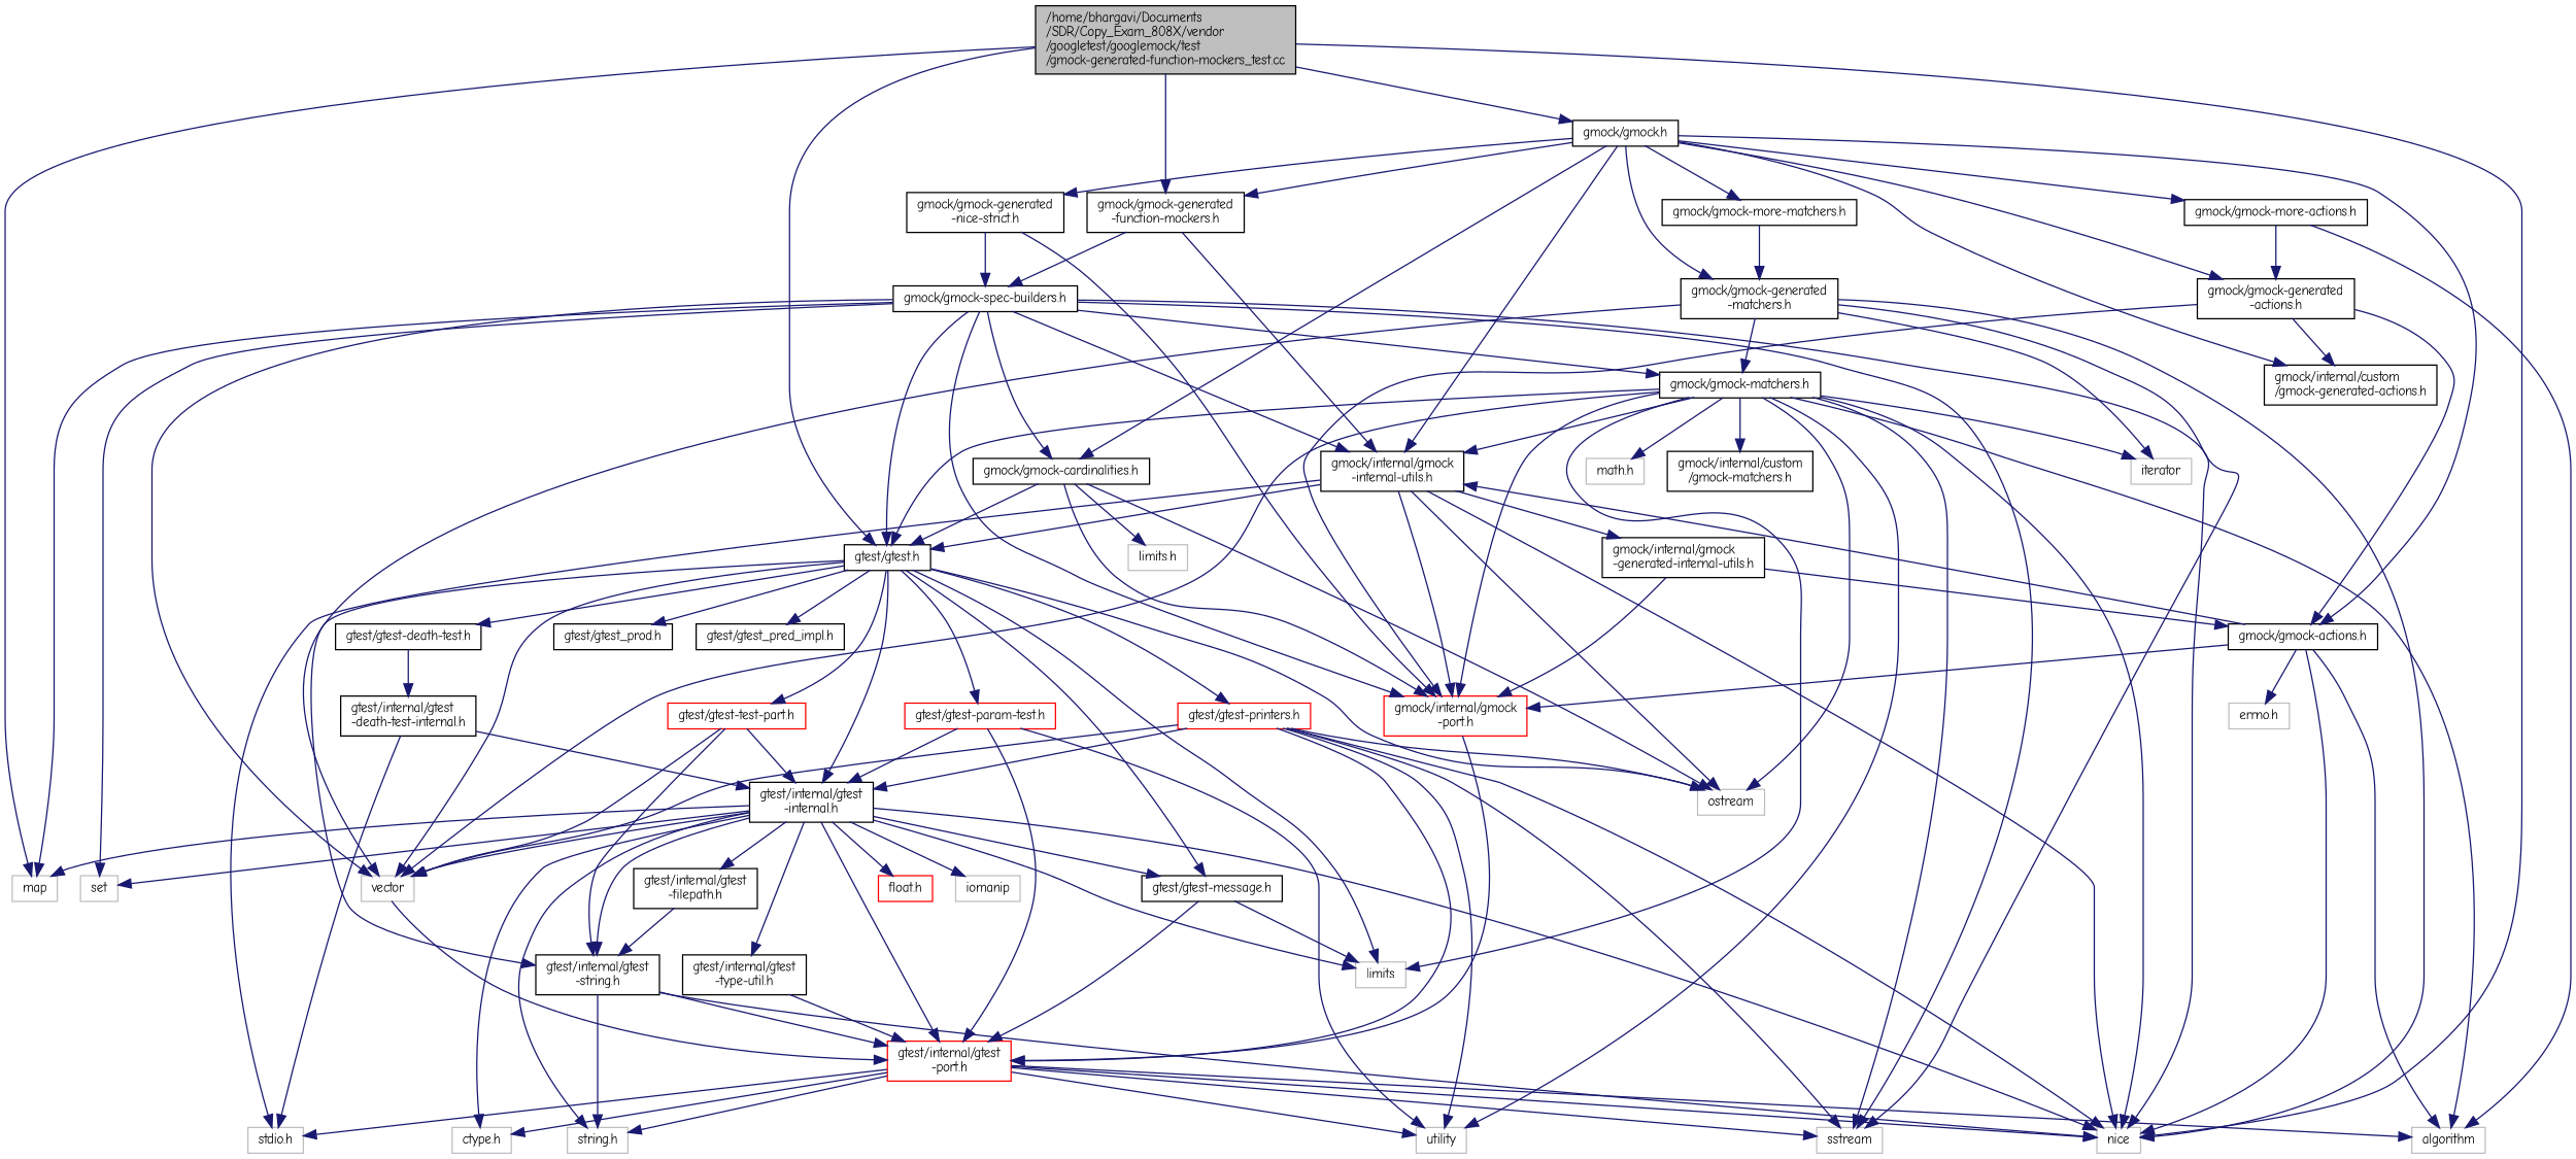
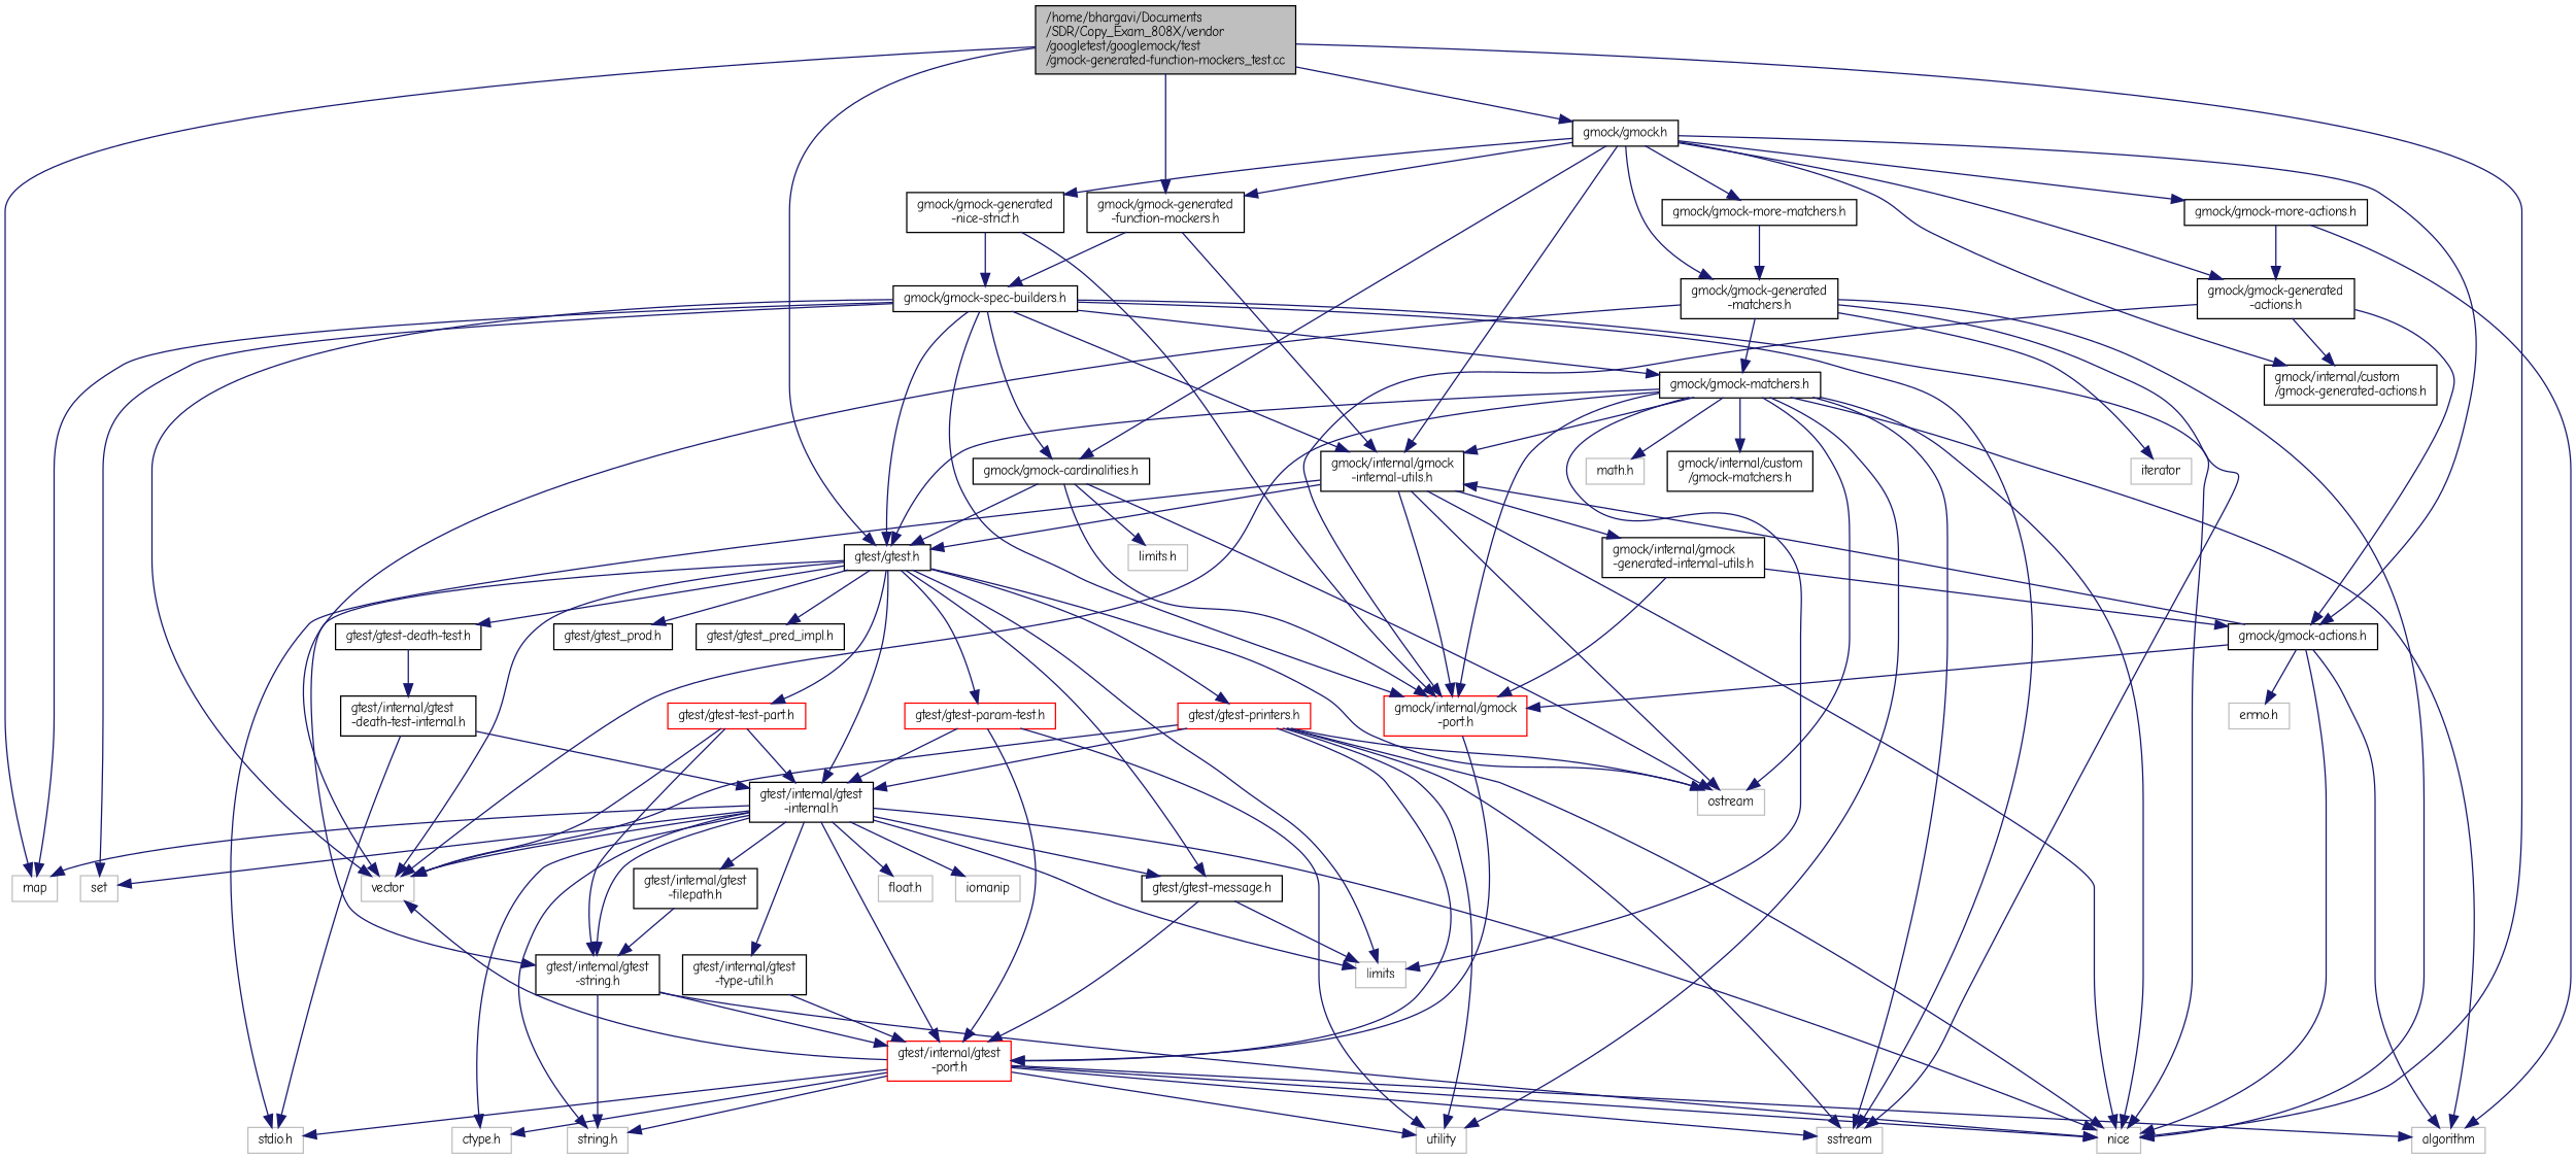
  digraph {
    fontname="Comic Neue"
    node [color=black fillcolor=white fontname="Comic Neue" fontsize=10 shape=record style=filled]
    edge [color=midnightblue fontname="Comic Neue" fontsize=10 labelfontname=Helvetica labelfontsize=10 style=solid]
    n1 [fillcolor=grey75 fontcolor=black height=0.2 label="/home/bhargavi/Documents\l/SDR/Copy_Exam_808X/vendor\l/googletest/googlemock/test\l/gmock-generated-function-mockers_test.cc" width=0.4]
    n2 [height=0.2 label="gmock/gmock-generated\l-function-mockers.h" width=0.4]
    n3 [color=grey75 height=0.2 label=map width=0.4]
    n4 [color=grey75 height=0.2 label=nice width=0.4]
    n5 [height=0.2 label="gtest/gtest.h" width=0.4]
    n6 [height=0.2 label="gmock/gmock.h" width=0.4]
    n7 [height=0.2 label="gmock/gmock-spec-builders.h" width=0.4]
    n8 [height=0.2 label="gmock/internal/gmock\l-internal-utils.h" width=0.4]
    n9 [color=grey75 height=0.2 label=vector width=0.4]
    n10 [color=grey75 height=0.2 label=ostream width=0.4]
    n11 [color=grey75 height=0.2 label=limits width=0.4]
    n12 [height=0.2 label="gtest/internal/gtest\l-internal.h" width=0.4]
    n13 [height=0.2 label="gtest/gtest-message.h" width=0.4]
    n14 [height=0.2 label="gtest/internal/gtest\l-string.h" width=0.4]
    n15 [height=0.2 label="gtest/gtest-death-test.h" width=0.4]
    n16 [color=red height=0.2 label="gtest/gtest-param-test.h" width=0.4]
    n17 [color=red height=0.2 label="gtest/gtest-printers.h" width=0.4]
    n18 [height=0.2 label="gtest/gtest_prod.h" width=0.4]
    n19 [color=red height=0.2 label="gtest/gtest-test-part.h" width=0.4]
    n20 [height=0.2 label="gtest/gtest_pred_impl.h" width=0.4]
    n21 [height=0.2 label="gmock/gmock-actions.h" width=0.4]
    n22 [height=0.2 label="gmock/gmock-cardinalities.h" width=0.4]
    n23 [height=0.2 label="gmock/gmock-generated\l-actions.h" width=0.4]
    n24 [height=0.2 label="gmock/gmock-generated\l-nice-strict.h" width=0.4]
    n25 [height=0.2 label="gmock/gmock-generated\l-matchers.h" width=0.4]
    n26 [height=0.2 label="gmock/gmock-more-actions.h" width=0.4]
    n27 [height=0.2 label="gmock/gmock-more-matchers.h" width=0.4]
    n28 [height=0.2 label="gmock/internal/custom\l/gmock-generated-actions.h" width=0.4]
    n29 [color=grey75 height=0.2 label=set width=0.4]
    n30 [color=grey75 height=0.2 label=sstream width=0.4]
    n31 [color=red height=0.2 label="gmock/internal/gmock\l-port.h" width=0.4]
    n32 [height=0.2 label="gmock/gmock-matchers.h" width=0.4]
    n33 [color=grey75 height=0.2 label="stdio.h" width=0.4]
    n34 [height=0.2 label="gmock/internal/gmock\l-generated-internal-utils.h" width=0.4]
    n35 [color=grey75 height=0.2 label="errno.h" width=0.4]
    n36 [color=grey75 height=0.2 label=algorithm width=0.4]
    n37 [color=red height=0.2 label="gtest/internal/gtest\l-port.h" width=0.4]
    n38 [color=grey75 height=0.2 label="limits.h" width=0.4]
    n39 [color=grey75 height=0.2 label=utility width=0.4]
    n40 [color=grey75 height=0.2 label="math.h" width=0.4]
    n41 [color=grey75 height=0.2 label=iterator width=0.4]
    n42 [height=0.2 label="gmock/internal/custom\l/gmock-matchers.h" width=0.4]
    n43 [color=grey75 height=0.2 label="ctype.h" width=0.4]
    n44 [color=grey75 height=0.2 label="string.h" width=0.4]
-   n45 [color=red height=0.2 label="float.h" width=0.4]
+   n45 [color=grey75 height=0.2 label="float.h" width=0.4]
    n46 [color=grey75 height=0.2 label=iomanip width=0.4]
    n47 [height=0.2 label="gtest/internal/gtest\l-filepath.h" width=0.4]
    n48 [height=0.2 label="gtest/internal/gtest\l-type-util.h" width=0.4]
    n49 [height=0.2 label="gtest/internal/gtest\l-death-test-internal.h" width=0.4]
    n1 -> n2
    n1 -> n3
    n1 -> n4
    n1 -> n5
    n1 -> n6
    n2 -> n7
    n2 -> n8
    n5 -> n9
    n5 -> n10
    n5 -> n11
    n5 -> n12
    n5 -> n13
    n5 -> n14
    n5 -> n15
    n5 -> n16
    n5 -> n17
    n5 -> n18
    n5 -> n19
    n5 -> n20
    n6 -> n2
    n6 -> n8
    n6 -> n21
    n6 -> n22
    n6 -> n23
    n6 -> n24
    n6 -> n25
    n6 -> n26
    n6 -> n27
    n6 -> n28
    n7 -> n3
    n7 -> n4
    n7 -> n5
    n7 -> n8
    n7 -> n9
    n7 -> n22
    n7 -> n29
    n7 -> n30
    n7 -> n31
    n7 -> n32
    n8 -> n4
    n8 -> n5
    n8 -> n10
    n8 -> n31
    n8 -> n33
    n8 -> n34
    n12 -> n3
    n12 -> n4
    n12 -> n9
    n12 -> n11
    n12 -> n13
    n12 -> n14
    n12 -> n29
    n12 -> n37
    n12 -> n43
    n12 -> n44
    n12 -> n45
    n12 -> n46
    n12 -> n47
    n12 -> n48
    n13 -> n11
    n13 -> n37
    n14 -> n4
    n14 -> n37
    n14 -> n44
    n15 -> n49
    n16 -> n12
    n16 -> n37
    n16 -> n39
    n17 -> n4
    n17 -> n9
    n17 -> n10
    n17 -> n12
    n17 -> n30
    n17 -> n37
    n17 -> n39
    n19 -> n9
    n19 -> n12
    n19 -> n14
    n21 -> n4
    n21 -> n8
    n21 -> n31
    n21 -> n35
    n21 -> n36
    n22 -> n5
    n22 -> n10
    n22 -> n31
    n22 -> n38
    n23 -> n21
    n23 -> n28
    n23 -> n31
    n24 -> n7
    n24 -> n31
    n25 -> n4
    n25 -> n9
    n25 -> n30
    n25 -> n32
    n25 -> n41
    n26 -> n23
    n26 -> n36
    n27 -> n25
    n31 -> n37
    n32 -> n4
    n32 -> n5
    n32 -> n8
    n32 -> n9
    n32 -> n10
    n32 -> n11
    n32 -> n30
    n32 -> n31
    n32 -> n36
    n32 -> n39
    n32 -> n40
-   n32 -> n41
    n32 -> n42
    n34 -> n21
    n34 -> n31
    n37 -> n4
-   n9 -> n37
+   n37 -> n9
    n37 -> n30
    n37 -> n33
    n37 -> n36
    n37 -> n39
    n37 -> n43
    n37 -> n44
    n47 -> n14
    n48 -> n37
    n49 -> n12
    n49 -> n33
  }
